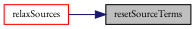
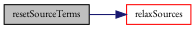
  digraph {
    rankdir=LR
    fontname="EB Garamond"
    node [fontname="EB Garamond" fontsize=10 shape=record]
    n1 [color=black fillcolor=grey75 fontcolor=black height=0.2 label=resetSourceTerms style=filled width=0.4]
    n2 [color=red height=0.2 label=relaxSources width=0.4]
-   n2 -> n1 [color=midnightblue fontname="EB Garamond" fontsize=10 labelfontname=Helvetica labelfontsize=10 style=solid]
+   n1 -> n2 [color=midnightblue fontname="EB Garamond" fontsize=10 labelfontname=Helvetica labelfontsize=10 style=solid]
  }
